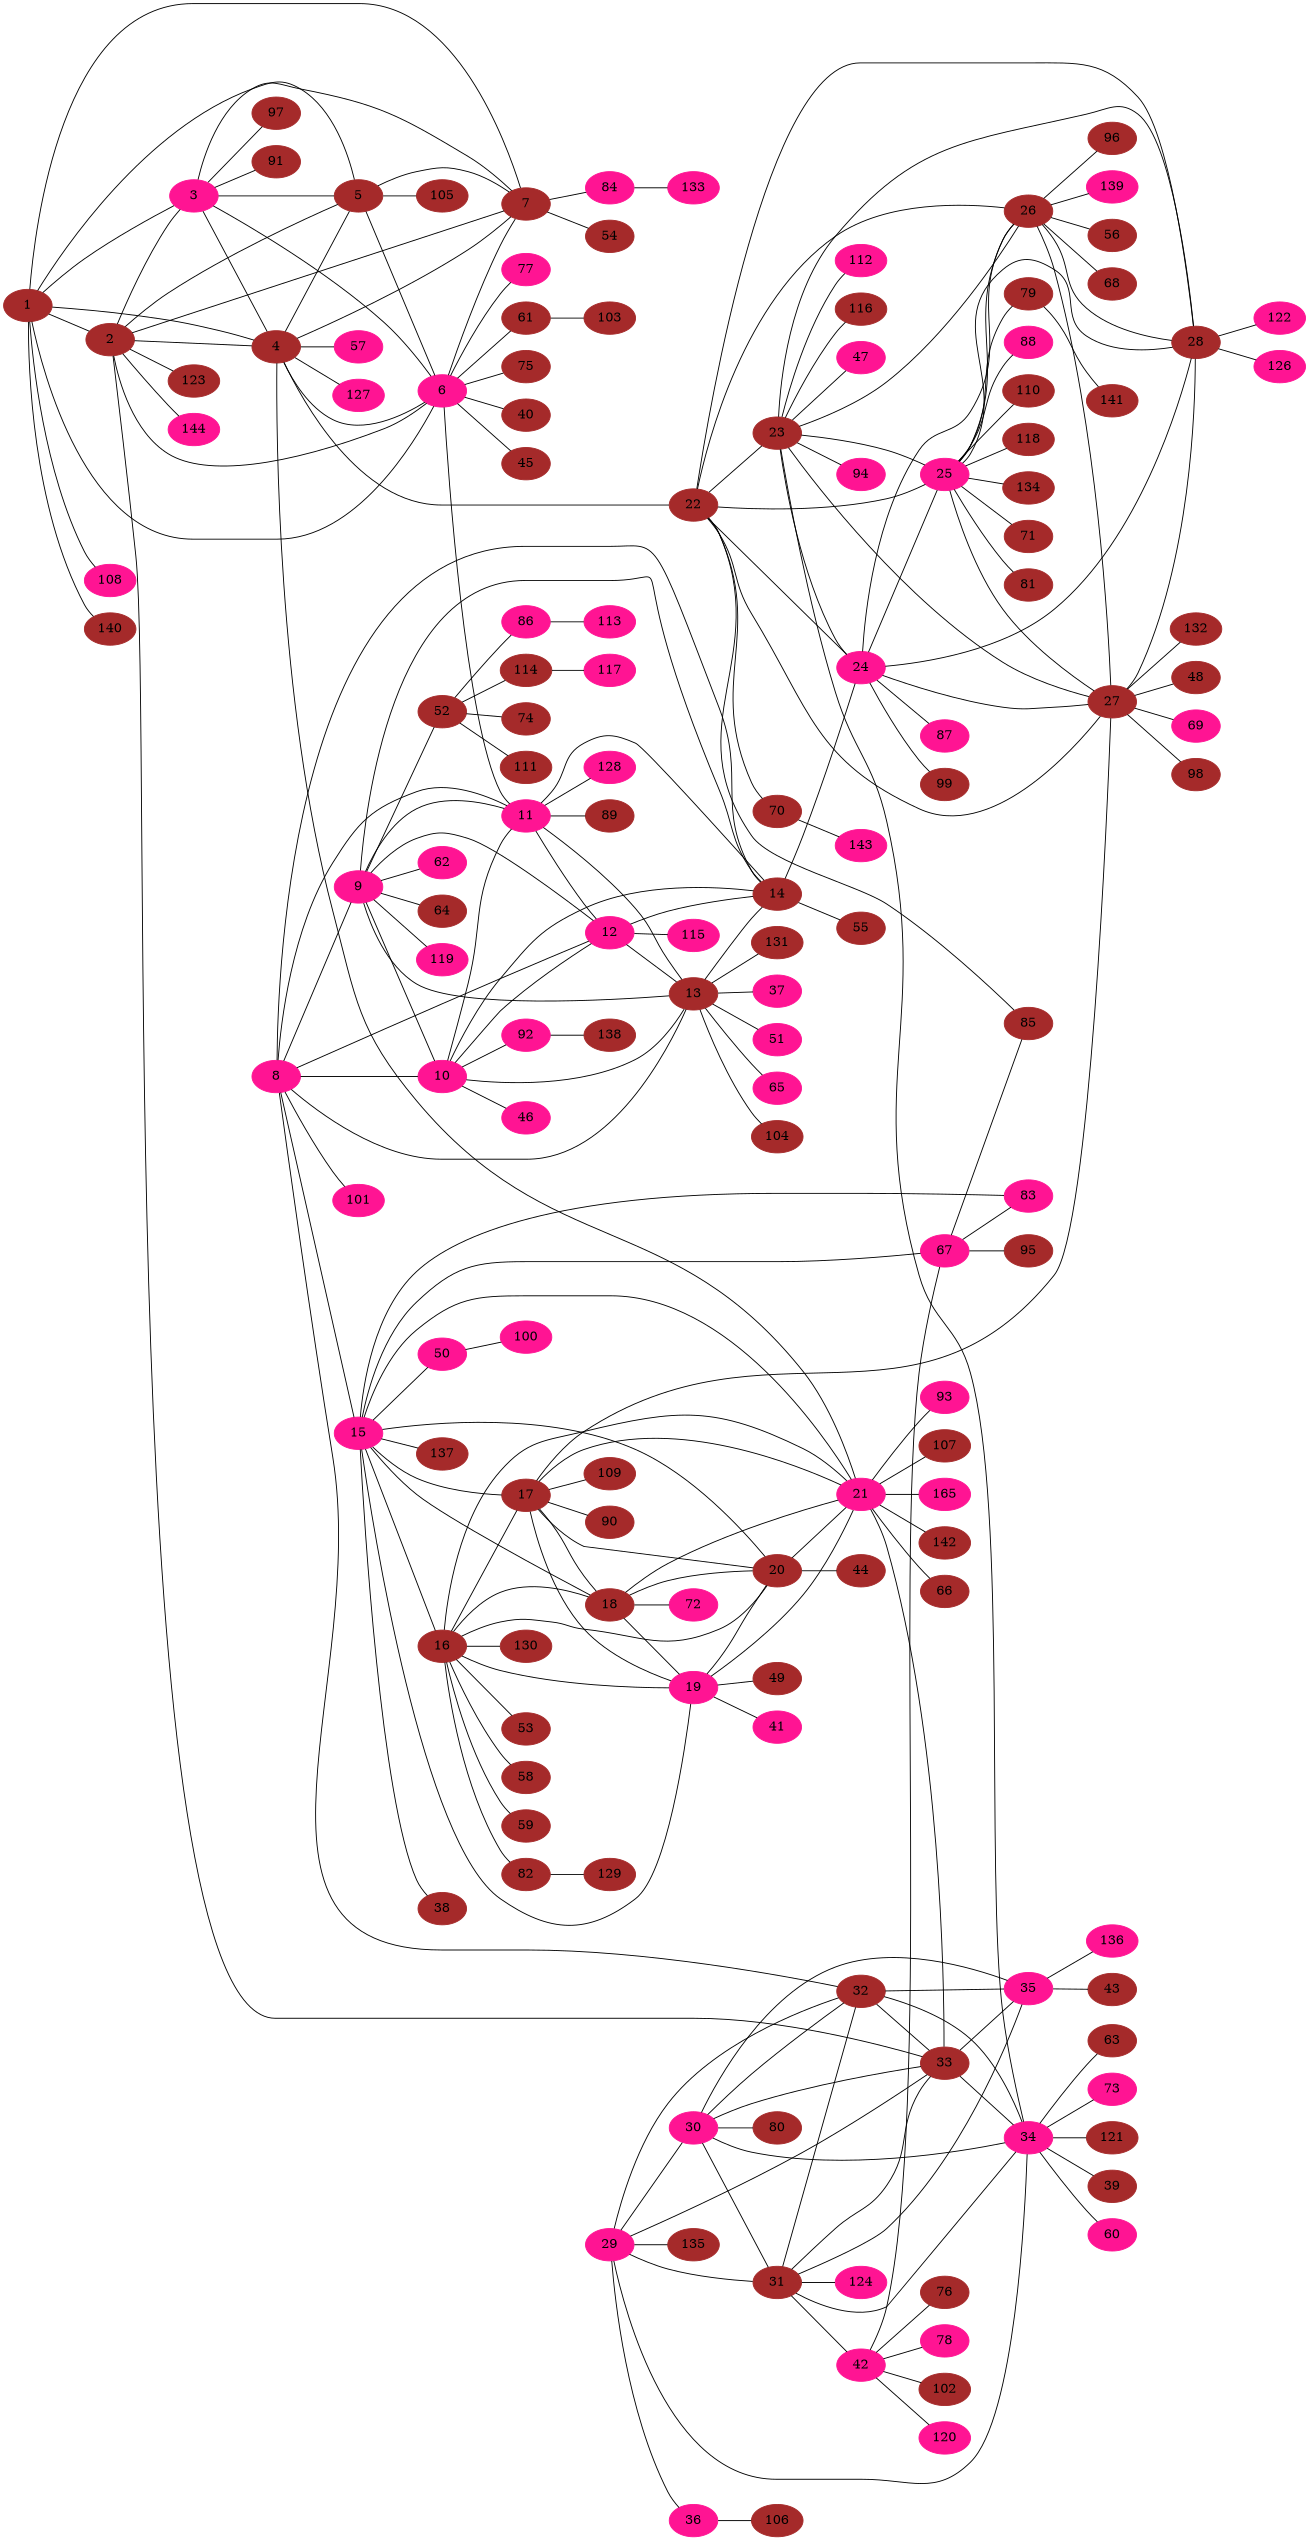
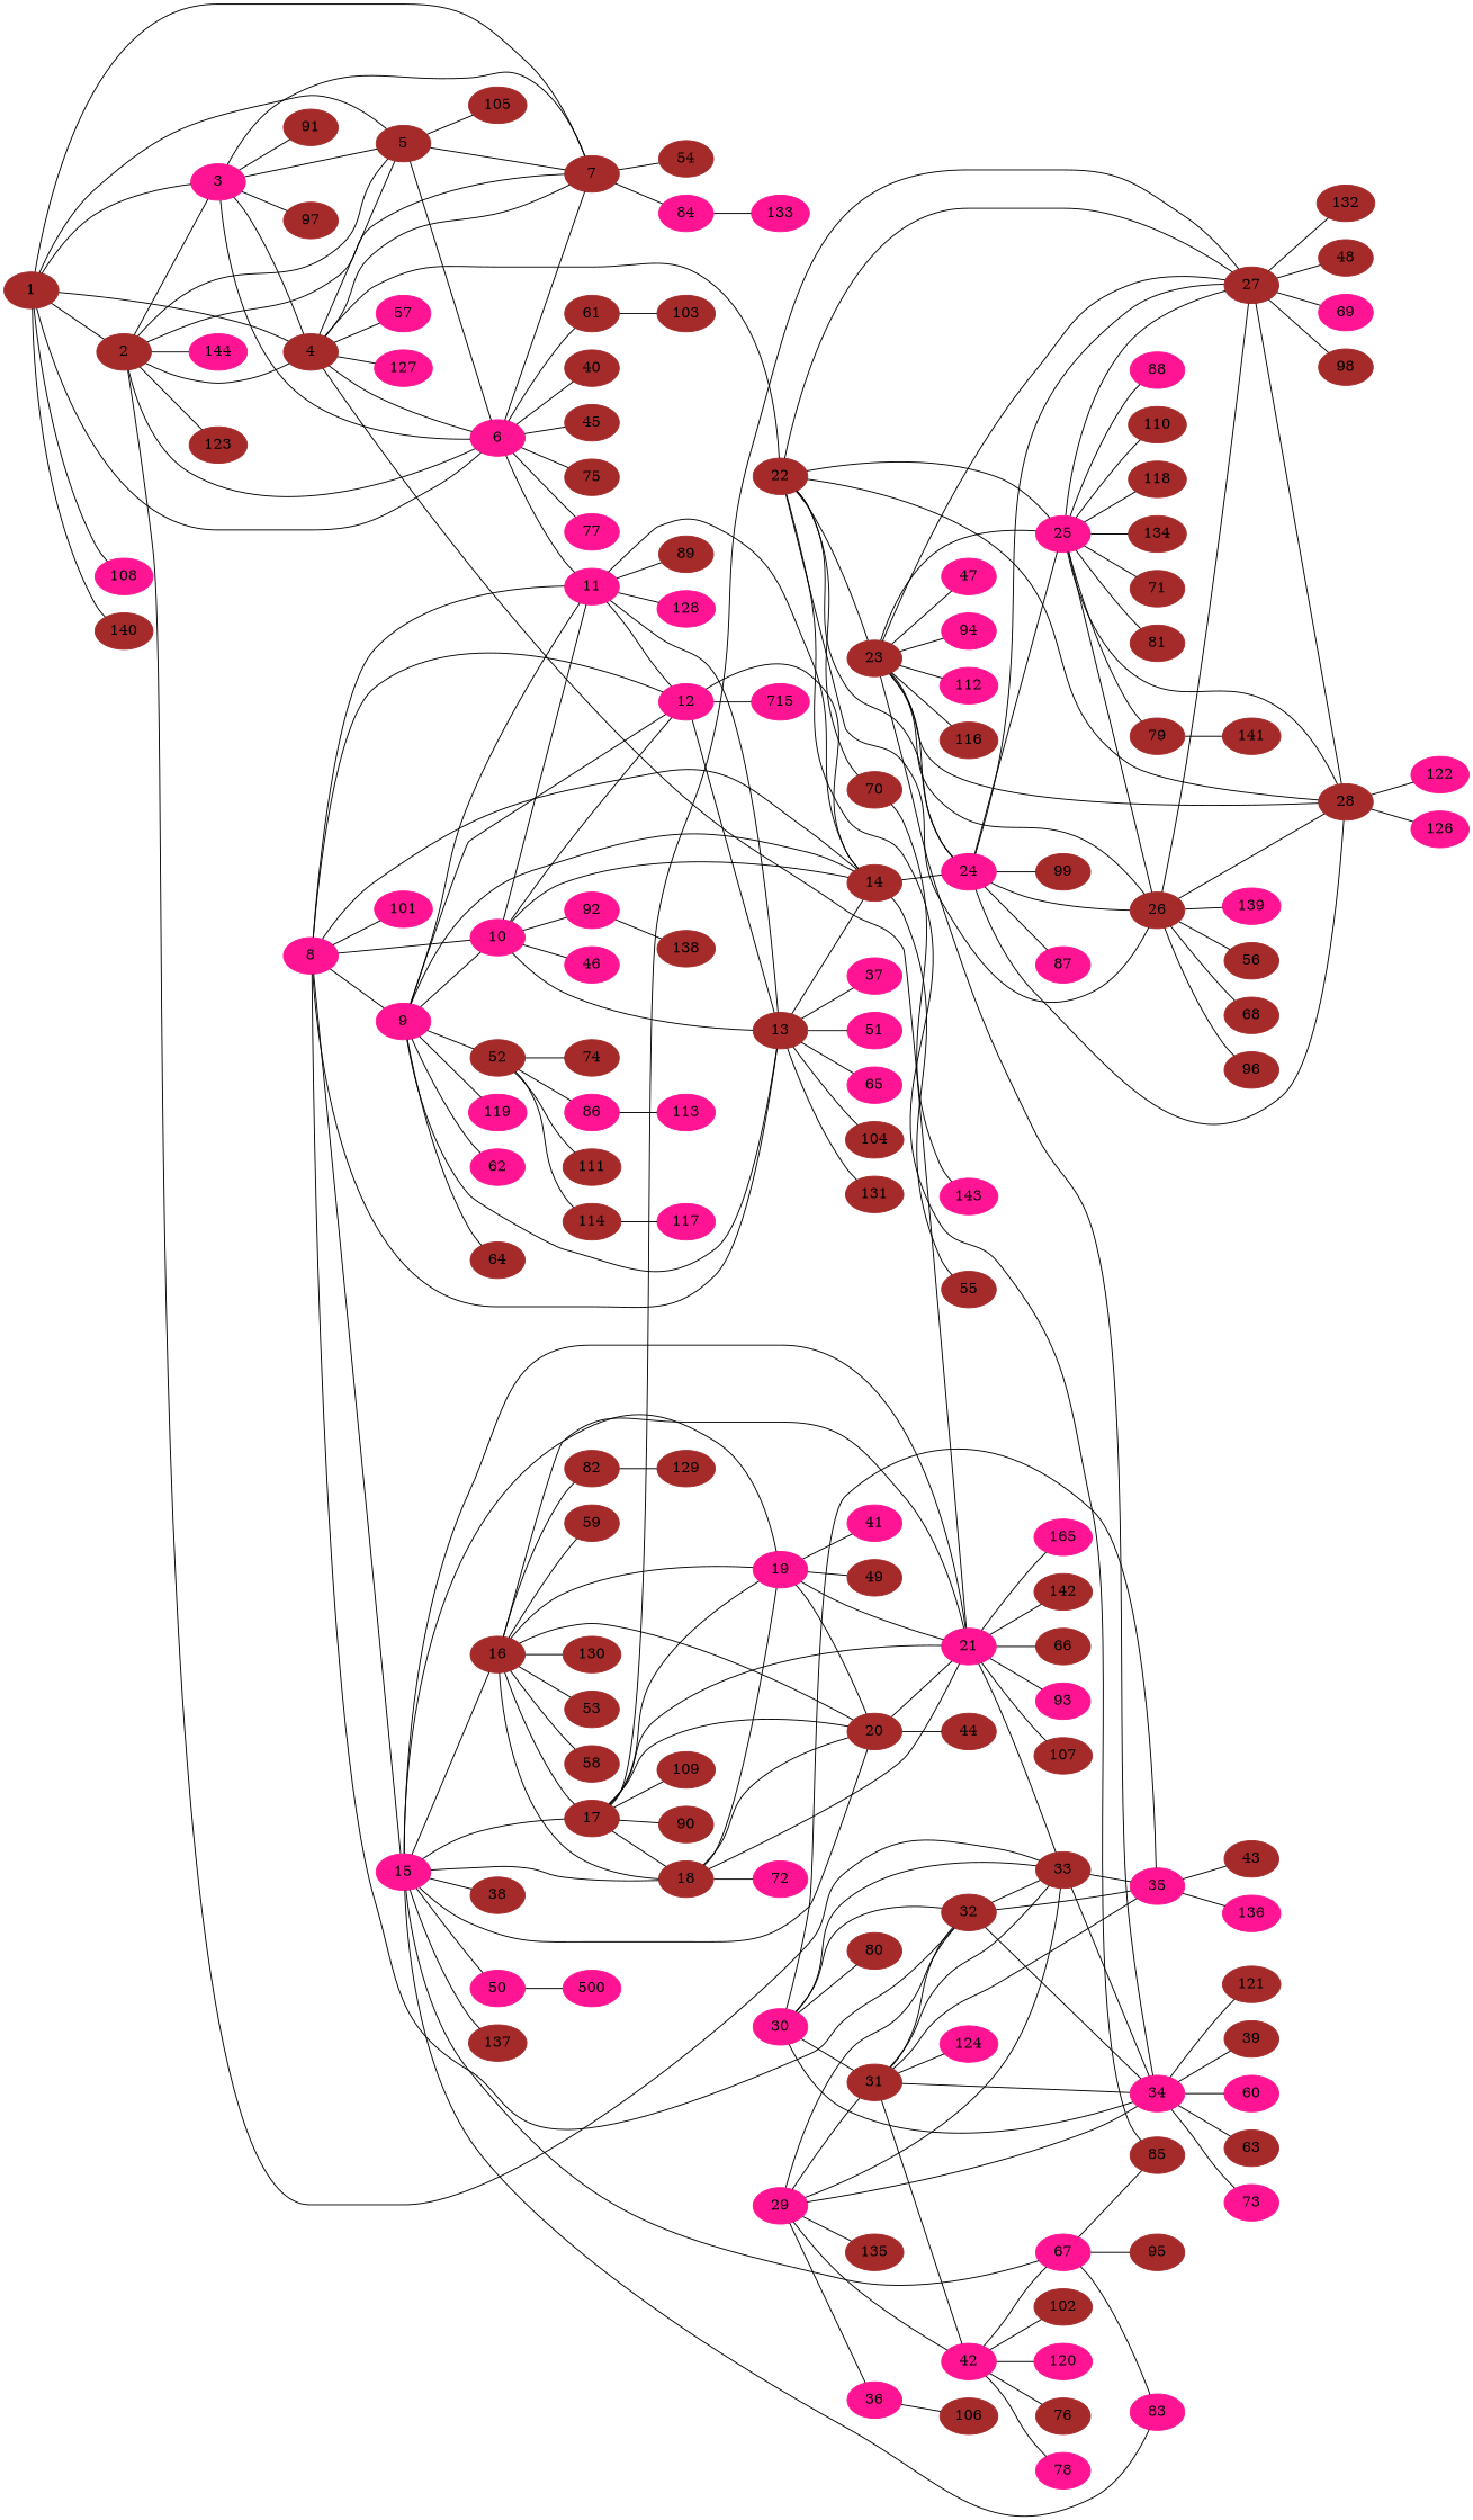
  graph {
    rankdir=LR
    node [color=brown style=filled]
    1
    2
    3 [color=deeppink]
    4
    5
    6 [color=deeppink]
    7
    108 [color=deeppink]
    140
    33
    123
    144 [color=deeppink]
    91
    97
    21 [color=deeppink]
    22
    57 [color=deeppink]
    127 [color=deeppink]
    105
    11 [color=deeppink]
    40
    45
    61
    75
    77 [color=deeppink]
    54
    84 [color=deeppink]
    34 [color=deeppink]
    35 [color=deeppink]
    66
    93 [color=deeppink]
    107
    n33 [color=deeppink label=165]
    142
    24 [color=deeppink]
    27
    23
    25 [color=deeppink]
    26
    28
    70
    85
    12 [color=deeppink]
    13
    14
    89
    128 [color=deeppink]
    103
    133 [color=deeppink]
    8 [color=deeppink]
    9 [color=deeppink]
    10 [color=deeppink]
    15 [color=deeppink]
    32
    101 [color=deeppink]
    52
    62 [color=deeppink]
    64
    119 [color=deeppink]
    46 [color=deeppink]
    92 [color=deeppink]
-   115 [color=deeppink]
+   115 [color=deeppink label=715]
    37 [color=deeppink]
    51 [color=deeppink]
    65 [color=deeppink]
    104
    131
    55
    16
    17
    18
    19 [color=deeppink]
    20
    38
    50 [color=deeppink]
    67 [color=deeppink]
    83 [color=deeppink]
    137
    74
    86 [color=deeppink]
    111
    114
    138
    87 [color=deeppink]
    99
    53
    58
    59
    82
    130
    90
    109
    72 [color=deeppink]
    41 [color=deeppink]
    49
    44
-   100 [color=deeppink]
+   100 [color=deeppink label=500]
    95
    129
    48
    69 [color=deeppink]
    98
    132
    47 [color=deeppink]
    94 [color=deeppink]
    112 [color=deeppink]
    116
    71
    79
    81
    88 [color=deeppink]
    110
    118
    134
    56
    68
    96
    139 [color=deeppink]
    122 [color=deeppink]
    126 [color=deeppink]
    143 [color=deeppink]
    39
    60 [color=deeppink]
    63
    73 [color=deeppink]
    121
    141
    29 [color=deeppink]
    30 [color=deeppink]
    31
    36 [color=deeppink]
    135
    80
    42 [color=deeppink]
    124 [color=deeppink]
    43
    136 [color=deeppink]
    106
    76
    78 [color=deeppink]
    102
    120 [color=deeppink]
    113 [color=deeppink]
    117 [color=deeppink]
    1 -- 2
    1 -- 3
    1 -- 4
    1 -- 5
    1 -- 6
    1 -- 7
    1 -- 108
    1 -- 140
    2 -- 3
    2 -- 4
    2 -- 5
    2 -- 6
    2 -- 7
    2 -- 33
    2 -- 123
    2 -- 144
    3 -- 4
    3 -- 5
    3 -- 6
    3 -- 7
    3 -- 91
    3 -- 97
    4 -- 5
    4 -- 6
    4 -- 7
    4 -- 21
    4 -- 22
    4 -- 57
    4 -- 127
    5 -- 6
    5 -- 7
    5 -- 105
    6 -- 7
    6 -- 11
    6 -- 40
    6 -- 45
    6 -- 61
    6 -- 75
    6 -- 77
    7 -- 54
    7 -- 84
    33 -- 34
    33 -- 35
    21 -- 33
    21 -- 66
    21 -- 93
    21 -- 107
    21 -- n33
    21 -- 142
    22 -- 24
    22 -- 27
    22 -- 23
    22 -- 25
    22 -- 26
    22 -- 28
    22 -- 70
    22 -- 85
    11 -- 12
    11 -- 13
    11 -- 14
    11 -- 89
    11 -- 128
    61 -- 103
    84 -- 133
    34 -- 39
    34 -- 60
    34 -- 63
    34 -- 73
    34 -- 121
    35 -- 43
    35 -- 136
    24 -- 27
    24 -- 25
    24 -- 26
    24 -- 28
    24 -- 87
    24 -- 99
    27 -- 28
    27 -- 48
    27 -- 69
    27 -- 98
    27 -- 132
    23 -- 34
    23 -- 24
    23 -- 27
    23 -- 25
    23 -- 26
    23 -- 28
    23 -- 47
    23 -- 94
    23 -- 112
    23 -- 116
    25 -- 27
    25 -- 26
    25 -- 28
    25 -- 71
    25 -- 79
    25 -- 81
    25 -- 88
    25 -- 110
    25 -- 118
    25 -- 134
    26 -- 27
    26 -- 28
    26 -- 56
    26 -- 68
    26 -- 96
    26 -- 139
    28 -- 122
    28 -- 126
    70 -- 143
    12 -- 13
    12 -- 14
    12 -- 115
    13 -- 14
    13 -- 37
    13 -- 51
    13 -- 65
    13 -- 104
    13 -- 131
    14 -- 24
    14 -- 55
    8 -- 11
    8 -- 12
    8 -- 13
    8 -- 14
    8 -- 9
    8 -- 10
    8 -- 15
    8 -- 32
    8 -- 101
    9 -- 11
    9 -- 12
    9 -- 13
    9 -- 14
    9 -- 10
    9 -- 52
    9 -- 62
    9 -- 64
    9 -- 119
    10 -- 11
    10 -- 12
    10 -- 13
    10 -- 14
    10 -- 46
    10 -- 92
    15 -- 21
    15 -- 16
    15 -- 17
    15 -- 18
    15 -- 19
    15 -- 20
    15 -- 38
    15 -- 50
    15 -- 67
    15 -- 83
    15 -- 137
    32 -- 33
    32 -- 34
    32 -- 35
    52 -- 74
    52 -- 86
    52 -- 111
    52 -- 114
    92 -- 138
    16 -- 21
    16 -- 17
    16 -- 18
    16 -- 19
    16 -- 20
    16 -- 53
    16 -- 58
    16 -- 59
    16 -- 82
    16 -- 130
    17 -- 21
    17 -- 27
    17 -- 18
    17 -- 19
    17 -- 20
    17 -- 90
    17 -- 109
    18 -- 21
    18 -- 19
    18 -- 20
    18 -- 72
    19 -- 21
    19 -- 20
    19 -- 41
    19 -- 49
    20 -- 21
    20 -- 44
    50 -- 100
    67 -- 85
    67 -- 83
    67 -- 95
    86 -- 113
    114 -- 117
    82 -- 129
    79 -- 141
    29 -- 33
    29 -- 34
    29 -- 32
-   29 -- 30
+   29 -- 42
    29 -- 31
    29 -- 36
    29 -- 135
    30 -- 33
    30 -- 34
    30 -- 35
    30 -- 32
    30 -- 31
    30 -- 80
    31 -- 33
    31 -- 34
    31 -- 35
    31 -- 32
    31 -- 42
    31 -- 124
    36 -- 106
    42 -- 67
    42 -- 76
    42 -- 78
    42 -- 102
    42 -- 120
  }
